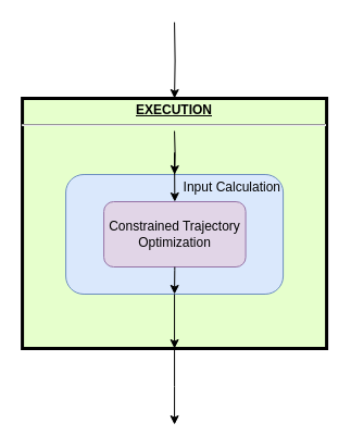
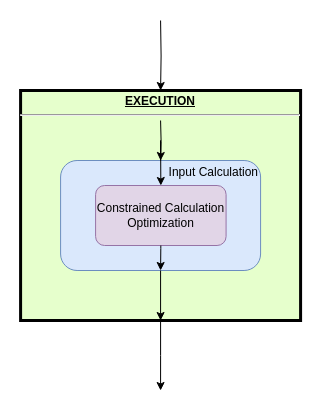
  <mxCell id="0" />
  <mxCell id="1" parent="0" />
  <mxCell id="2" value="&lt;p style=&quot;margin: 0px; margin-top: 4px; text-align: center; text-decoration: underline;&quot;&gt;&lt;strong&gt;EXECUTION&lt;br&gt;&lt;/strong&gt;&lt;/p&gt;&lt;hr&gt;&lt;p style=&quot;margin: 0px; margin-left: 8px;&quot;&gt;&lt;br&gt;&lt;/p&gt;" style="verticalAlign=middle;align=center;overflow=fill;fontSize=12;fontFamily=Helvetica;html=1;rounded=0;fontStyle=1;strokeWidth=3;fillColor=#E6FFCC" parent="1" vertex="1"><mxGeometry x="20.09" y="90" width="280" height="230" as="geometry" /></mxCell>
  <mxCell id="3" value="&lt;div style=&quot;&quot;&gt;&lt;span style=&quot;background-color: initial;&quot;&gt;Input Calculation&lt;/span&gt;&lt;br&gt;&lt;/div&gt;&lt;br&gt;&lt;br&gt;&lt;br&gt;&lt;br&gt;&lt;br&gt;&lt;br&gt;" style="whiteSpace=wrap;html=1;fillColor=#dae8fc;strokeColor=#6c8ebf;rounded=1;align=right;" parent="1" vertex="1"><mxGeometry x="60.09" y="160" width="200" height="110" as="geometry" /></mxCell>
  <mxCell id="4" value="" style="edgeStyle=orthogonalEdgeStyle;rounded=0;orthogonalLoop=1;jettySize=auto;html=1;entryX=0.5;entryY=0;entryDx=0;entryDy=0;" parent="1" target="2" edge="1"><mxGeometry relative="1" as="geometry"><mxPoint x="160.09" y="20" as="sourcePoint" /></mxGeometry></mxCell>
- <mxCell id="5" value="Constrained Trajectory Optimization" style="rounded=1;whiteSpace=wrap;html=1;fillColor=#e1d5e7;strokeColor=#9673a6;" parent="1" vertex="1"><mxGeometry x="95.09" y="185" width="130.5" height="60" as="geometry" /></mxCell>
+ <mxCell id="5" value="Constrained Calculation Optimization" style="rounded=1;whiteSpace=wrap;html=1;fillColor=#e1d5e7;strokeColor=#9673a6;" parent="1" vertex="1"><mxGeometry x="95.09" y="185" width="130.5" height="60" as="geometry" /></mxCell>
  <mxCell id="6" value="" style="edgeStyle=orthogonalEdgeStyle;rounded=0;orthogonalLoop=1;jettySize=auto;html=1;entryX=0.5;entryY=0;entryDx=0;entryDy=0;" parent="1" target="3" edge="1"><mxGeometry relative="1" as="geometry"><mxPoint x="160.09" y="120" as="sourcePoint" /><mxPoint x="160.09" y="150" as="targetPoint" /></mxGeometry></mxCell>
  <mxCell id="7" value="" style="edgeStyle=orthogonalEdgeStyle;rounded=0;orthogonalLoop=1;jettySize=auto;html=1;entryX=0.5;entryY=1;entryDx=0;entryDy=0;exitX=0.5;exitY=1;exitDx=0;exitDy=0;" parent="1" source="3" target="2" edge="1"><mxGeometry relative="1" as="geometry"><mxPoint x="160.09" y="560" as="targetPoint" /><Array as="points"><mxPoint x="160.09" y="270" /><mxPoint x="160.09" y="270" /></Array></mxGeometry></mxCell>
  <mxCell id="8" value="" style="edgeStyle=orthogonalEdgeStyle;rounded=0;orthogonalLoop=1;jettySize=auto;html=1;entryX=0.5;entryY=1;entryDx=0;entryDy=0;exitX=0.5;exitY=1;exitDx=0;exitDy=0;" parent="1" source="5" target="3" edge="1"><mxGeometry relative="1" as="geometry"><mxPoint x="160.09" y="490" as="targetPoint" /><Array as="points"><mxPoint x="160.09" y="248" /><mxPoint x="160.09" y="248" /></Array><mxPoint x="160.09" y="400" as="sourcePoint" /></mxGeometry></mxCell>
  <mxCell id="9" value="" style="edgeStyle=orthogonalEdgeStyle;rounded=0;orthogonalLoop=1;jettySize=auto;html=1;entryX=0.5;entryY=0;entryDx=0;entryDy=0;" parent="1" source="3" target="5" edge="1"><mxGeometry relative="1" as="geometry"><mxPoint x="160.09" y="620" as="targetPoint" /></mxGeometry></mxCell>
  <mxCell id="10" value="" style="edgeStyle=orthogonalEdgeStyle;rounded=0;orthogonalLoop=1;jettySize=auto;html=1;exitX=0.5;exitY=1;exitDx=0;exitDy=0;" parent="1" source="2" edge="1"><mxGeometry relative="1" as="geometry"><mxPoint x="160.09" y="470" as="sourcePoint" /><mxPoint x="160.09" y="390" as="targetPoint" /><Array as="points" /></mxGeometry></mxCell>
